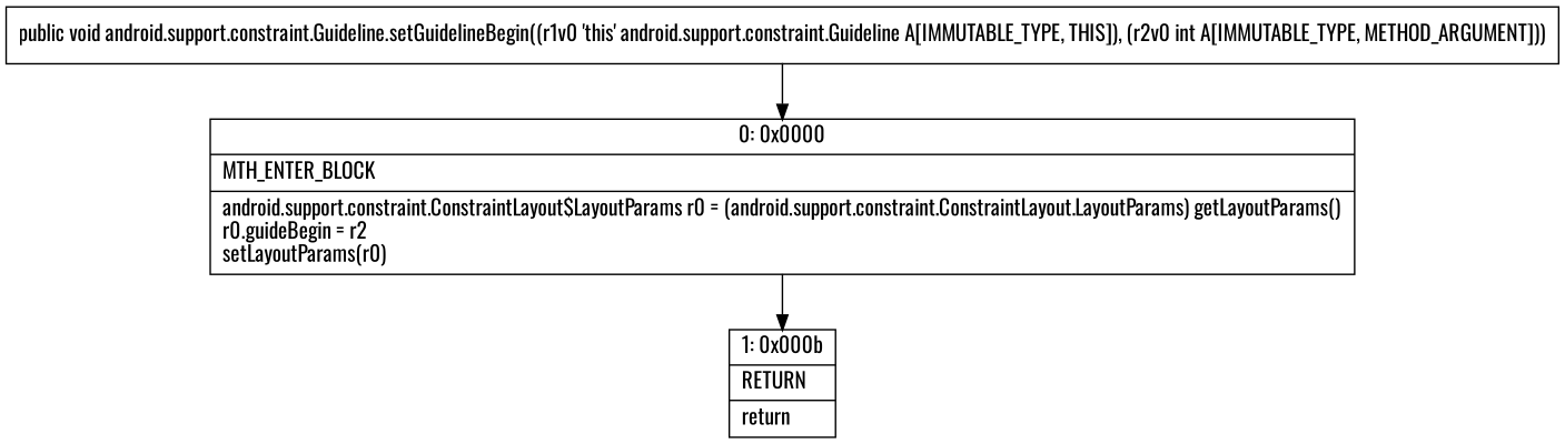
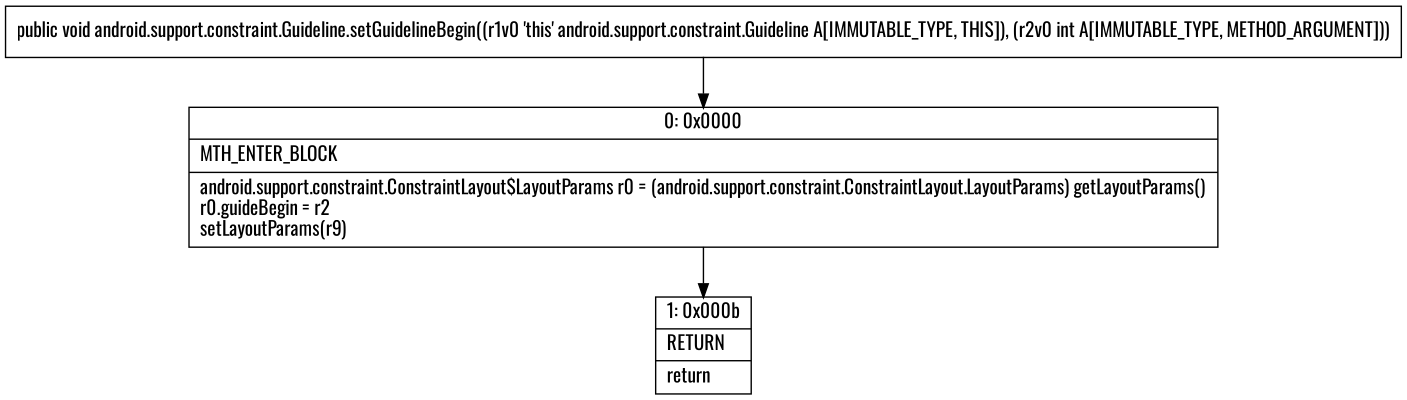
  digraph {
    fontname=Oswald
    node [shape=record fontname=Oswald]
    edge [fontname=Oswald]
-   n1 [label="{0\:\ 0x0000|MTH_ENTER_BLOCK\l|android.support.constraint.ConstraintLayout$LayoutParams r0 = (android.support.constraint.ConstraintLayout.LayoutParams) getLayoutParams()\lr0.guideBegin = r2\lsetLayoutParams(r0)\l}"]
+   n1 [label="{0\:\ 0x0000|MTH_ENTER_BLOCK\l|android.support.constraint.ConstraintLayout$LayoutParams r0 = (android.support.constraint.ConstraintLayout.LayoutParams) getLayoutParams()\lr0.guideBegin = r2\lsetLayoutParams(r9)\l}"]
    n2 [label="{1\:\ 0x000b|RETURN\l|return\l}"]
    n3 [label="{public void android.support.constraint.Guideline.setGuidelineBegin((r1v0 'this' android.support.constraint.Guideline A[IMMUTABLE_TYPE, THIS]), (r2v0 int A[IMMUTABLE_TYPE, METHOD_ARGUMENT])) }"]
    n1 -> n2
    n3 -> n1
  }
